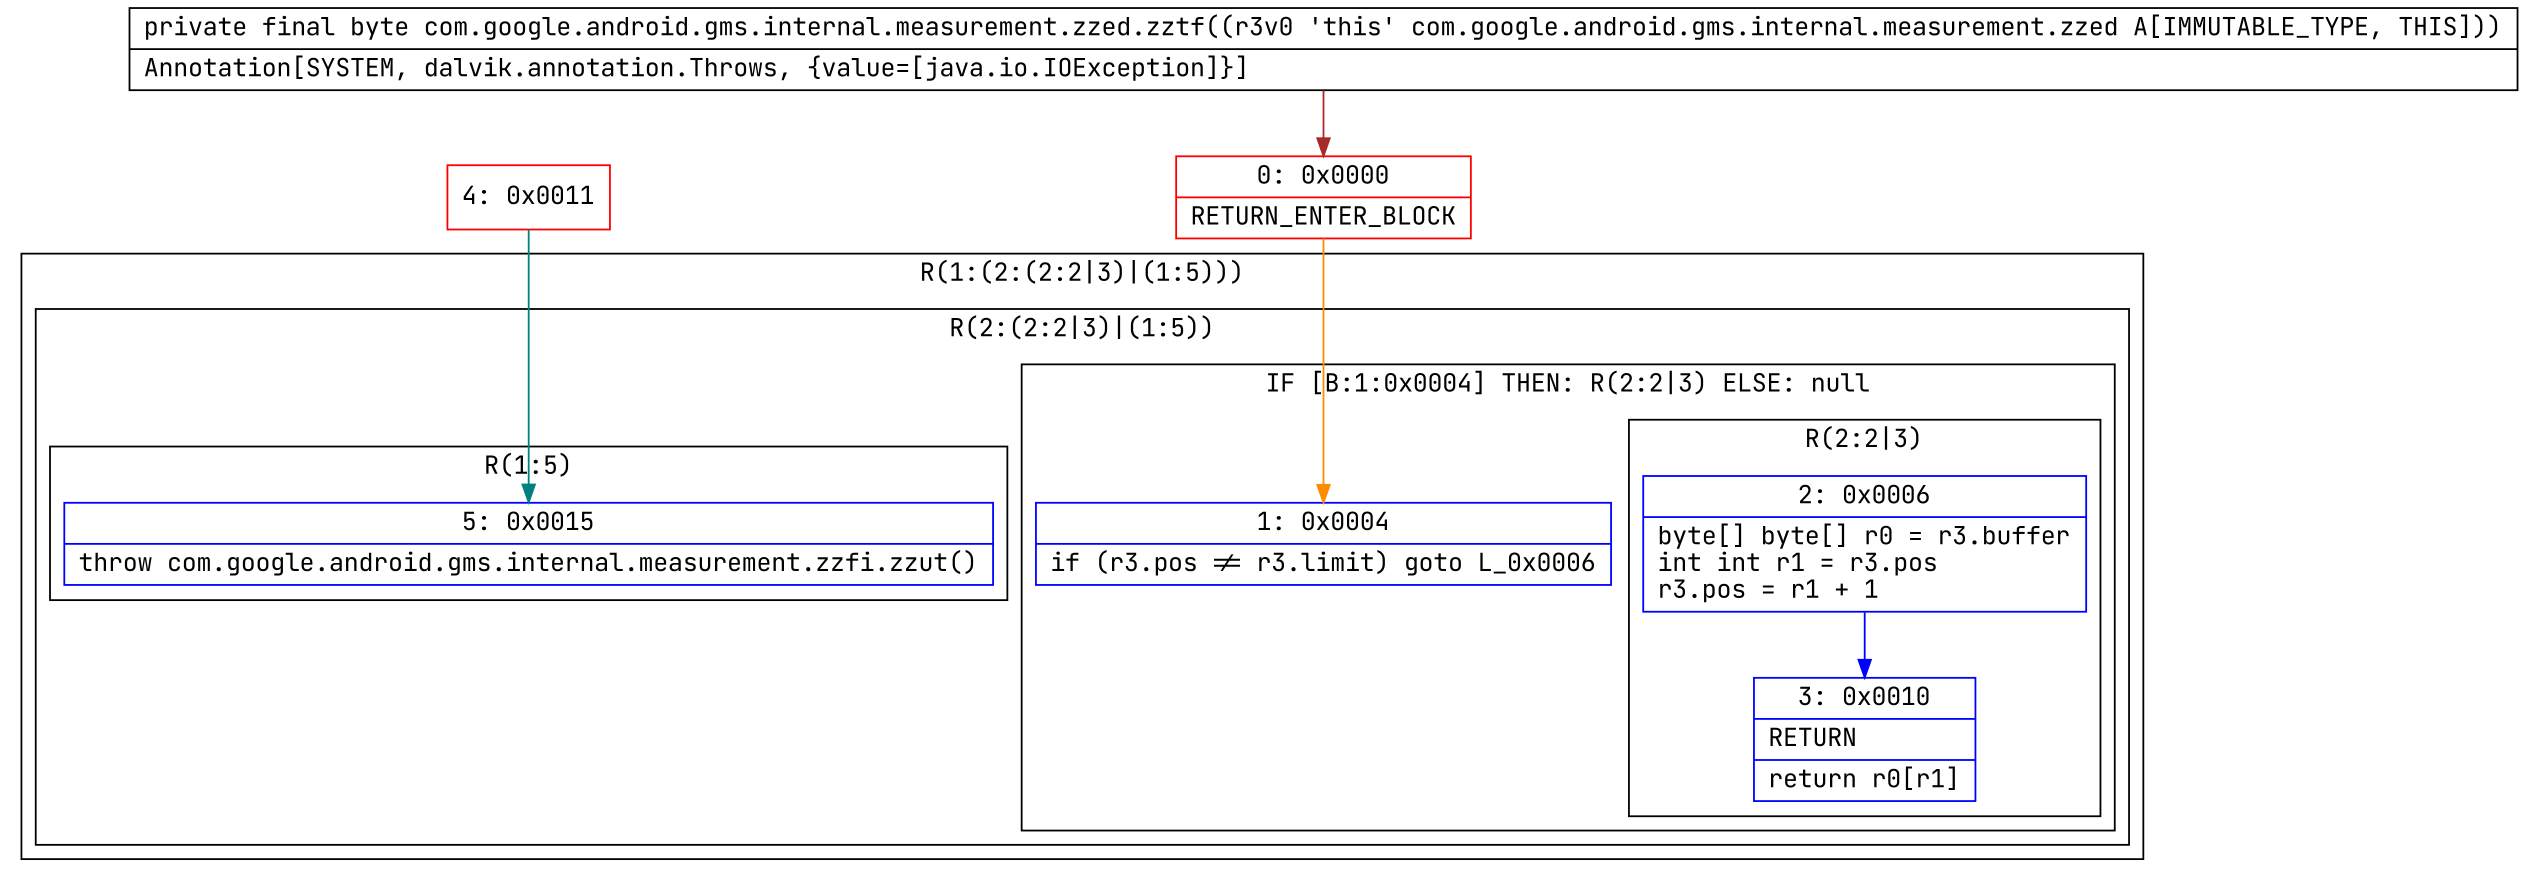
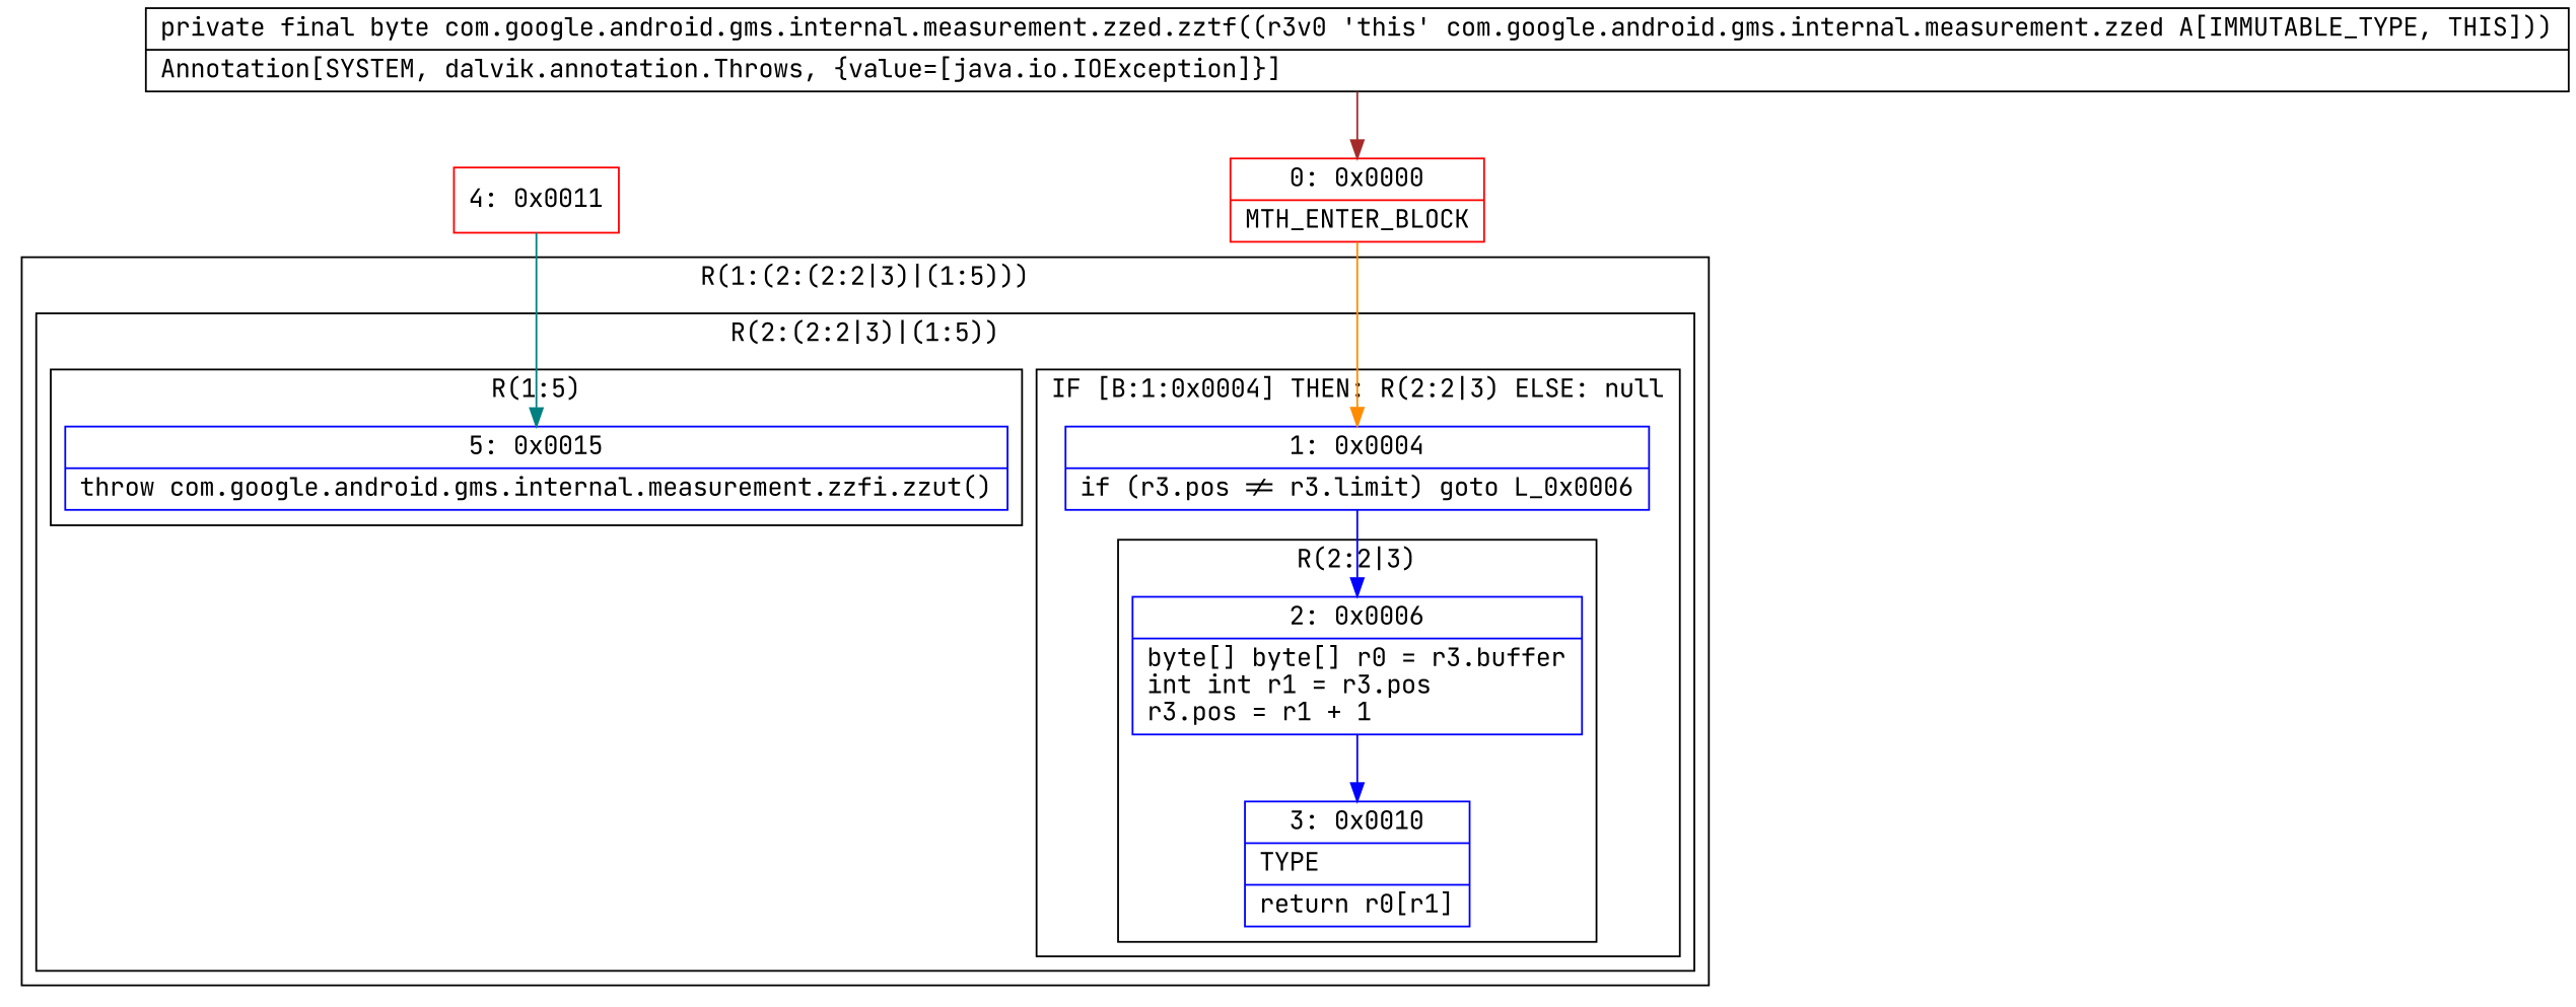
  digraph {
    fontname="JetBrains Mono"
    node [color=blue fontname="JetBrains Mono" shape=record]
    edge [color=blue fontname="JetBrains Mono"]
    n1 [label="{2\:\ 0x0006|byte[] byte[] r0 = r3.buffer\lint int r1 = r3.pos\lr3.pos = r1 + 1\l}"]
-   n2 [label="{3\:\ 0x0010|RETURN\l|return r0[r1]\l}"]
+   n2 [label="{3\:\ 0x0010|TYPE\l|return r0[r1]\l}"]
    n3 [label="{1\:\ 0x0004|if (r3.pos != r3.limit) goto L_0x0006\l}"]
    n4 [label="{5\:\ 0x0015|throw com.google.android.gms.internal.measurement.zzfi.zzut()\l}"]
    n5 [color=red label="{4\:\ 0x0011}"]
-   n6 [color=red label="{0\:\ 0x0000|RETURN_ENTER_BLOCK\l}"]
+   n6 [color=red label="{0\:\ 0x0000|MTH_ENTER_BLOCK\l}"]
    n7 [label="{private final byte com.google.android.gms.internal.measurement.zzed.zztf((r3v0 'this' com.google.android.gms.internal.measurement.zzed A[IMMUTABLE_TYPE, THIS]))  | Annotation[SYSTEM, dalvik.annotation.Throws, \{value=[java.io.IOException]\}]\l}" color=""]
    subgraph cluster_1 {
      label="R(1:(2:(2:2|3)|(1:5)))"
      subgraph cluster_2 {
        label="R(2:(2:2|3)|(1:5))"
        subgraph cluster_3 {
          label="IF [B:1:0x0004] THEN: R(2:2|3) ELSE: null"
          n3
          subgraph cluster_4 {
            label="R(2:2|3)"
            n1
            n2
          }
        }
        subgraph cluster_5 {
          label="R(1:5)"
          n4
        }
      }
    }
    n1 -> n2
+   n3 -> n1
    n5 -> n4 [color=teal]
    n6 -> n3 [color=darkorange]
    n7 -> n6 [color=brown]
  }
